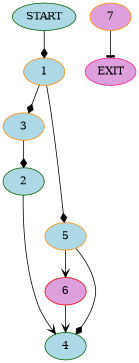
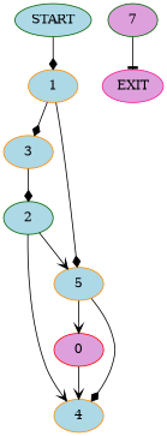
  digraph {
    node [color=darkorange fillcolor=lightblue style=filled]
    edge [arrowhead=diamond]
    n1 [color=darkgreen label=START]
    1
    3
    5
    n5 [color=deeppink fillcolor=plum label=EXIT]
    2 [color=darkgreen]
-   4 [color=darkgreen]
-   6 [color=red fillcolor=plum]
-   7 [fillcolor=plum]
+   4
+   6 [color=red fillcolor=plum label=0]
+   7 [color=darkgreen fillcolor=plum]
    n1 -> 1
    1 -> 3
    1 -> 5
    3 -> 2
    5 -> 4
    5 -> 6 [arrowhead=vee]
+   2 -> 5 [arrowhead=vee]
    2 -> 4 [arrowhead=vee]
    6 -> 4 [arrowhead=vee]
    7 -> n5 [arrowhead=tee]
  }
